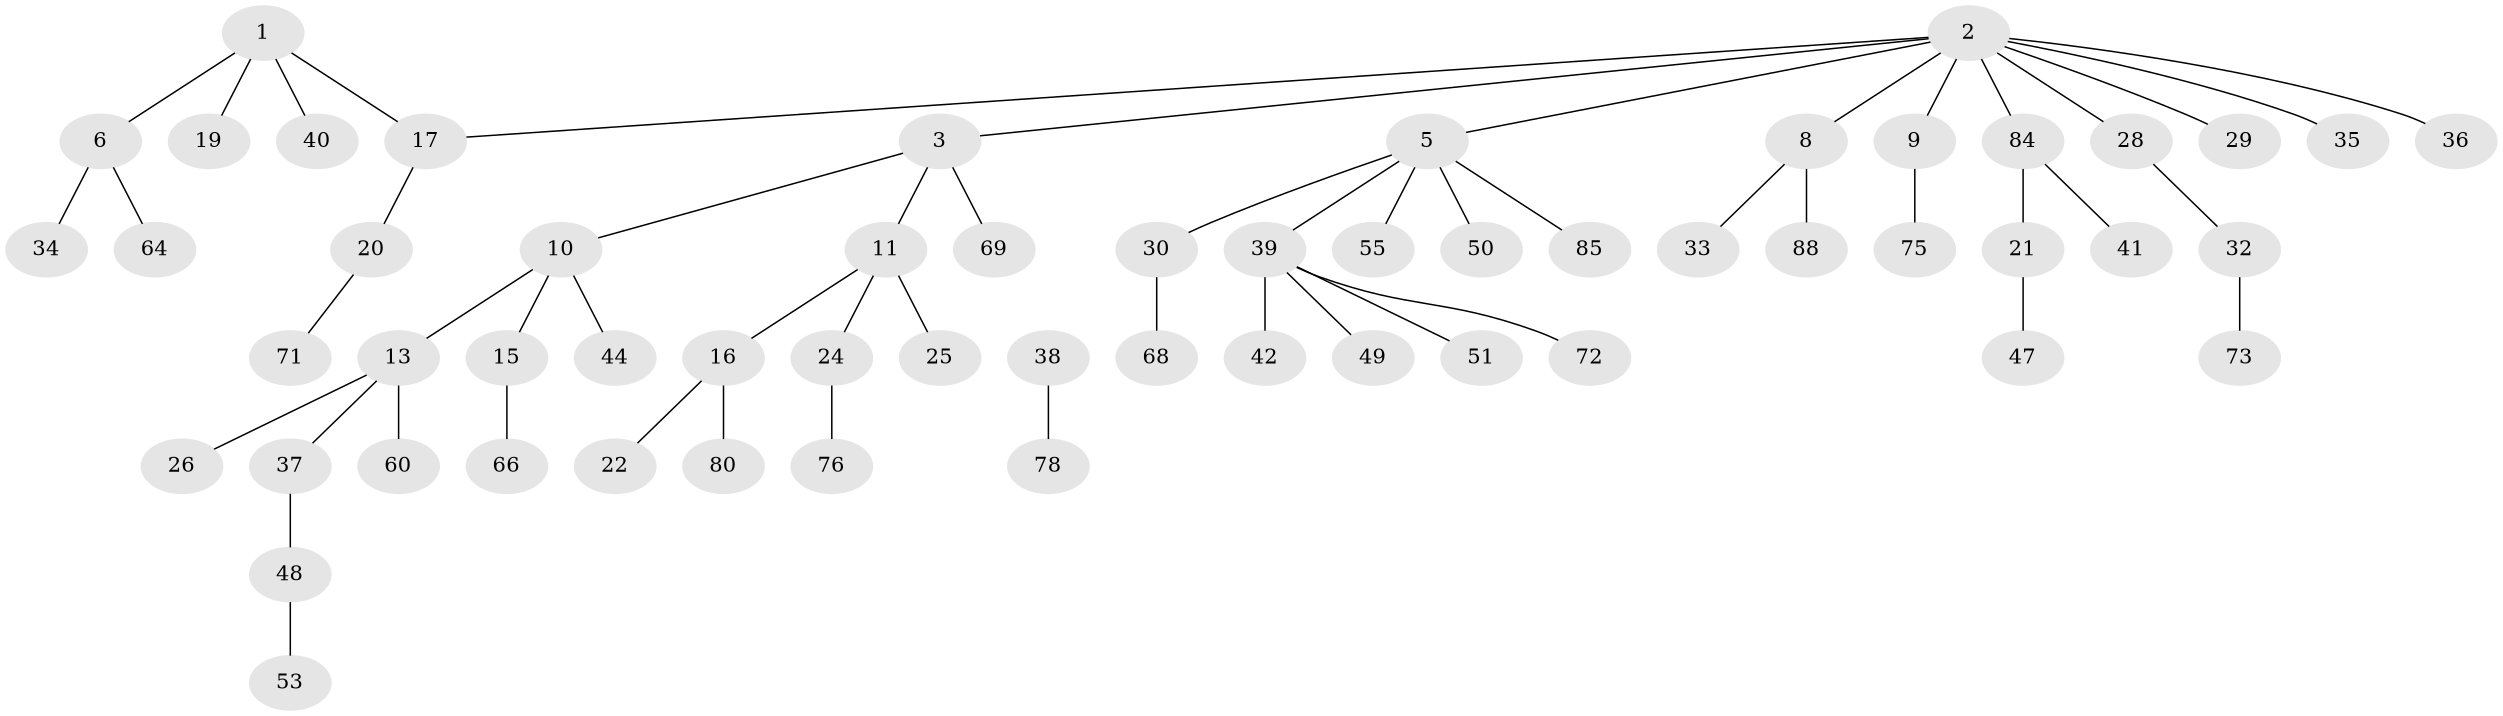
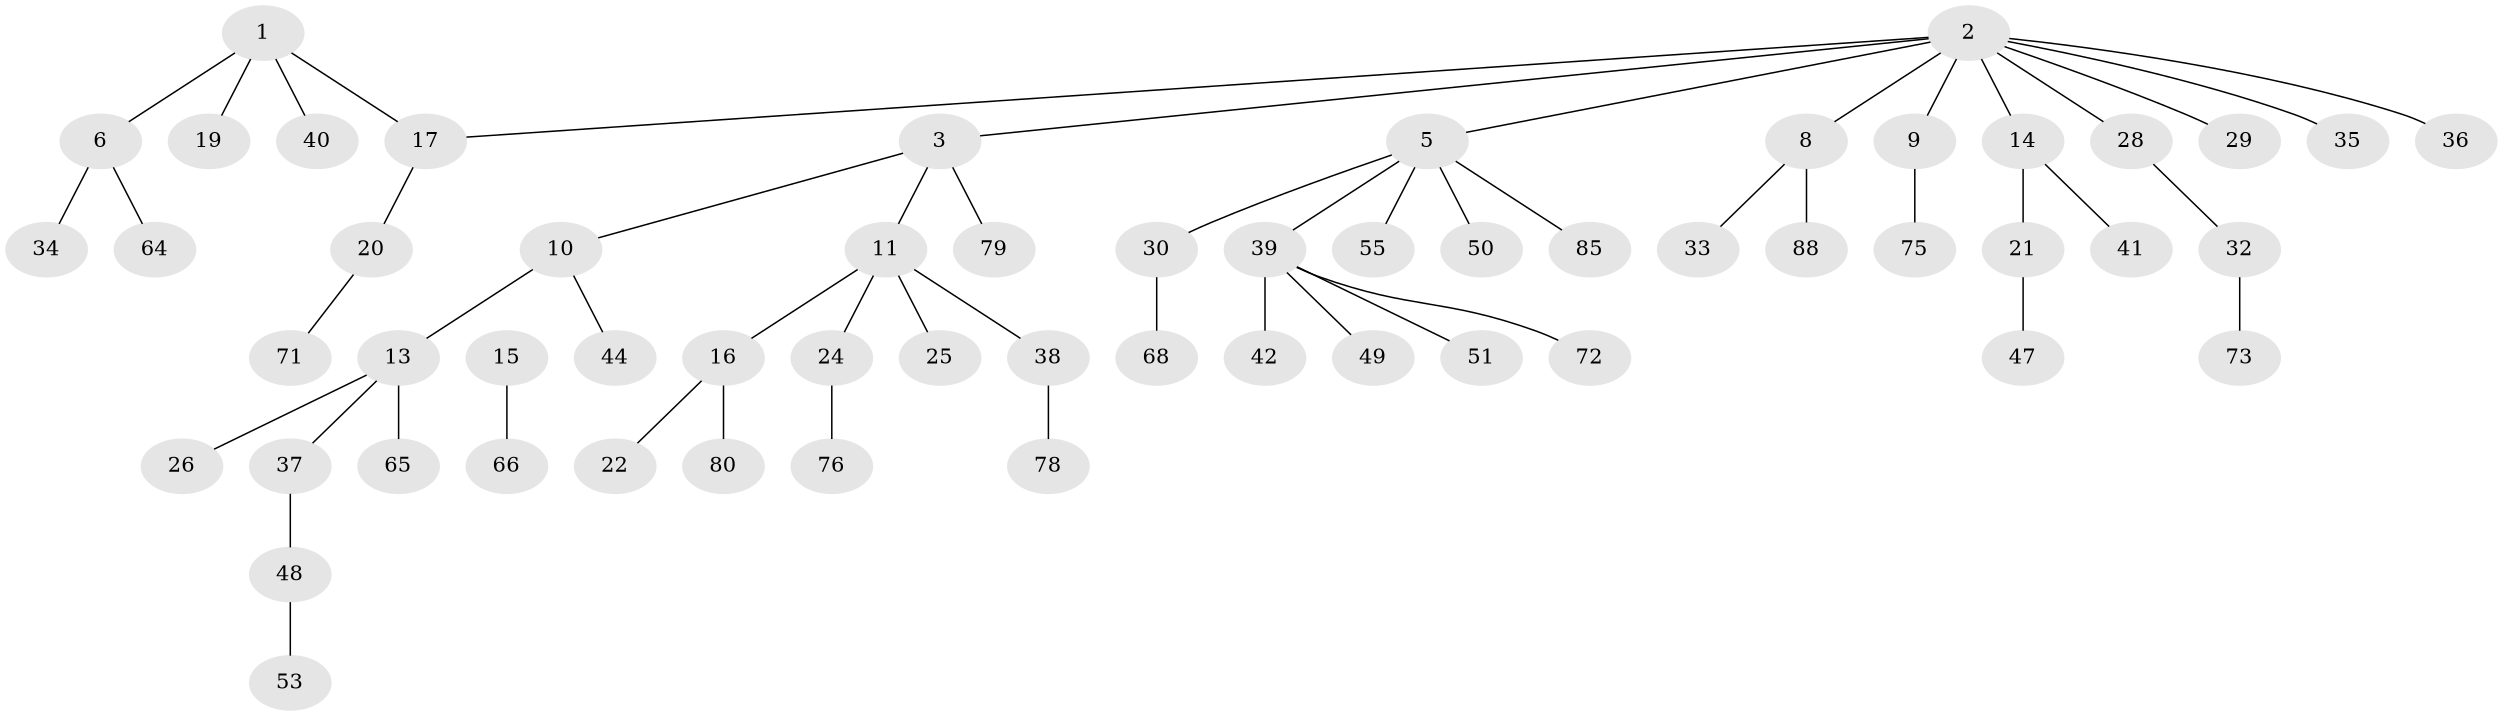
  graph {
    node [color=gray90 style=filled]
    1 [super="+4"]
    6 [super="+43"]
    19
    40
    17 [super="+74"]
    2 [super="+7"]
    3 [super="+27"]
    5 [super="+12"]
    8 [super="+46"]
    9 [super="+57"]
-   14 [super="+23" label=84]
+   14 [super="+23"]
    28
    29 [super="+70"]
    35
    36 [super="+63"]
    34
    64
    10 [super="+31"]
    11 [super="+18"]
-   79 [label=69]
+   79
    30
    39 [super="+81"]
    55 [super="+65"]
    n24 [label=50]
    85
    33 [super="+50"]
    n27 [label=88]
    75
    21 [super="+84"]
    41
    20 [super="+62"]
    32 [super="+69"]
    13 [super="+56"]
    15
    44
    16 [super="+82"]
    24 [super="+54"]
    25
    38 [super="+45"]
    68
    42 [super="+83"]
    49
    51
    72
    26
    37 [super="+67"]
-   60
+   60 [label=65]
    66
    22 [super="+52"]
    80
    76
    78
    48 [super="+61"]
    47
    71 [super="+77"]
    73
    53
    1 -- 6
    1 -- 19
    1 -- 40
    1 -- 17
    6 -- 34
    6 -- 64
    17 -- 20
    2 -- 17
    2 -- 3
    2 -- 5
    2 -- 8
    2 -- 9
    2 -- 14
    2 -- 28
    2 -- 29
    2 -- 35
    2 -- 36
    3 -- 10
    3 -- 11
    3 -- 79
    5 -- 30
    5 -- 39
    5 -- 55
    5 -- n24
    5 -- 85
    8 -- 33
    8 -- n27
    9 -- 75
    14 -- 21
    14 -- 41
    28 -- 32
    10 -- 13
-   10 -- 15
    10 -- 44
    11 -- 16
    11 -- 24
    11 -- 25
+   11 -- 38
    30 -- 68
    39 -- 42
    39 -- 49
    39 -- 51
    39 -- 72
    21 -- 47
    20 -- 71
    32 -- 73
    13 -- 26
    13 -- 37
    13 -- 60
    15 -- 66
    16 -- 22
    16 -- 80
    24 -- 76
    38 -- 78
    37 -- 48
    48 -- 53
  }
